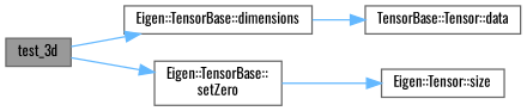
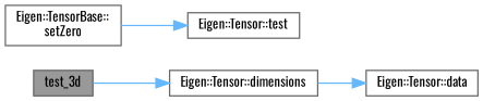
  digraph {
    fontname=Oswald
    rankdir=LR
    node [color=grey40 fillcolor=white fontname=Oswald fontsize=10 shape=box style=filled]
    edge [color=steelblue1 fontname=Oswald fontsize=10 labelfontname=Helvetica labelfontsize=10 style=solid]
    n1 [color=gray40 fillcolor=grey60 fontcolor=black height=0.2 label=test_3d width=0.4]
-   n2 [height=0.2 label="Eigen::TensorBase::dimensions" width=0.4]
+   n2 [height=0.2 label="Eigen::Tensor::dimensions" width=0.4]
    n3 [height=0.2 label="Eigen::TensorBase::\lsetZero" width=0.4]
-   n4 [height=0.2 label="TensorBase::Tensor::data" width=0.4]
-   n5 [height=0.2 label="Eigen::Tensor::size" width=0.4]
+   n4 [height=0.2 label="Eigen::Tensor::data" width=0.4]
+   n5 [height=0.2 label="Eigen::Tensor::test" width=0.4]
    n1 -> n2
-   n1 -> n3
    n2 -> n4
    n3 -> n5
  }
